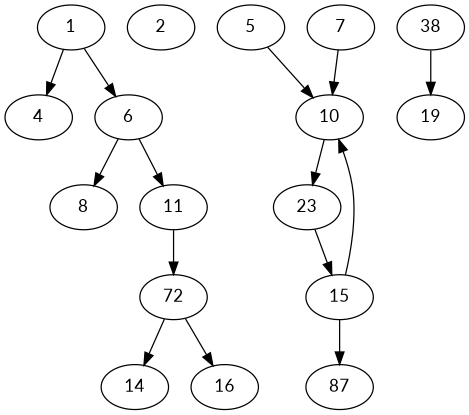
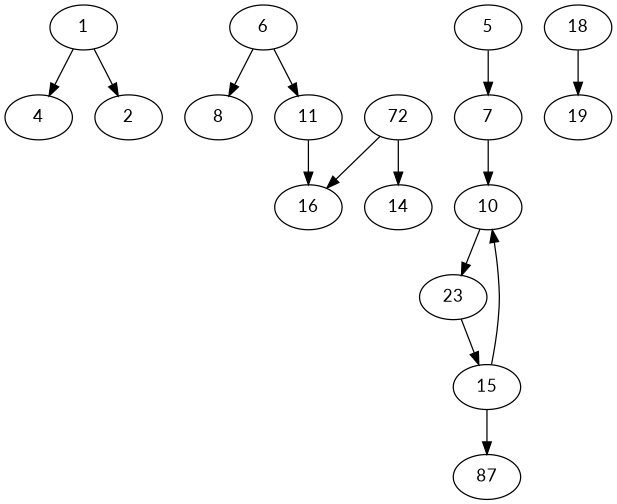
  digraph {
    fontname=Lato
    node [alpha=0.13 fontname=Lato]
    edge [fontname=Lato]
    1 [alpha=0.17 expect_size=51473655857489]
    4 [alpha=0.12 expect_size=312058783640081]
    6 [alpha=0.12 expect_size=2936889364170407936]
    8 [expect_size=853262073914720256]
    11 [alpha=0.05 expect_size=93141439821412]
    2 [alpha=0.16 expect_size=49249236247642112]
    5 [alpha=0.07 expect_size=146758736688447488]
    7 [alpha=0.02 expect_size=15381793987790514]
    10 [alpha=0.07 expect_size=678183088991240192]
    n10 [expect_size=506366288306809 label=23]
    n11 [alpha=0.07 expect_size=29861939355987 label=72]
    15 [alpha=0.19 expect_size=236280128011819]
    14 [alpha=0.03 expect_size=293858604245465]
    16 [alpha=0.11 expect_size=2897067681532346368]
    n15 [alpha=0.14 expect_size=144061860151296000 label=87]
-   18 [expect_size=264041721830603 label=38]
+   18 [expect_size=264041721830603]
    19 [alpha=0.18 expect_size=647538859795536]
    1 -> 4
-   1 -> 6
+   1 -> 2
    6 -> 8
    6 -> 11
-   11 -> n11
-   5 -> 10
+   11 -> 16
+   5 -> 7
    7 -> 10
    10 -> n10
    n10 -> 15
    n11 -> 14
    n11 -> 16
    15 -> 10
    15 -> n15
    18 -> 19
  }
